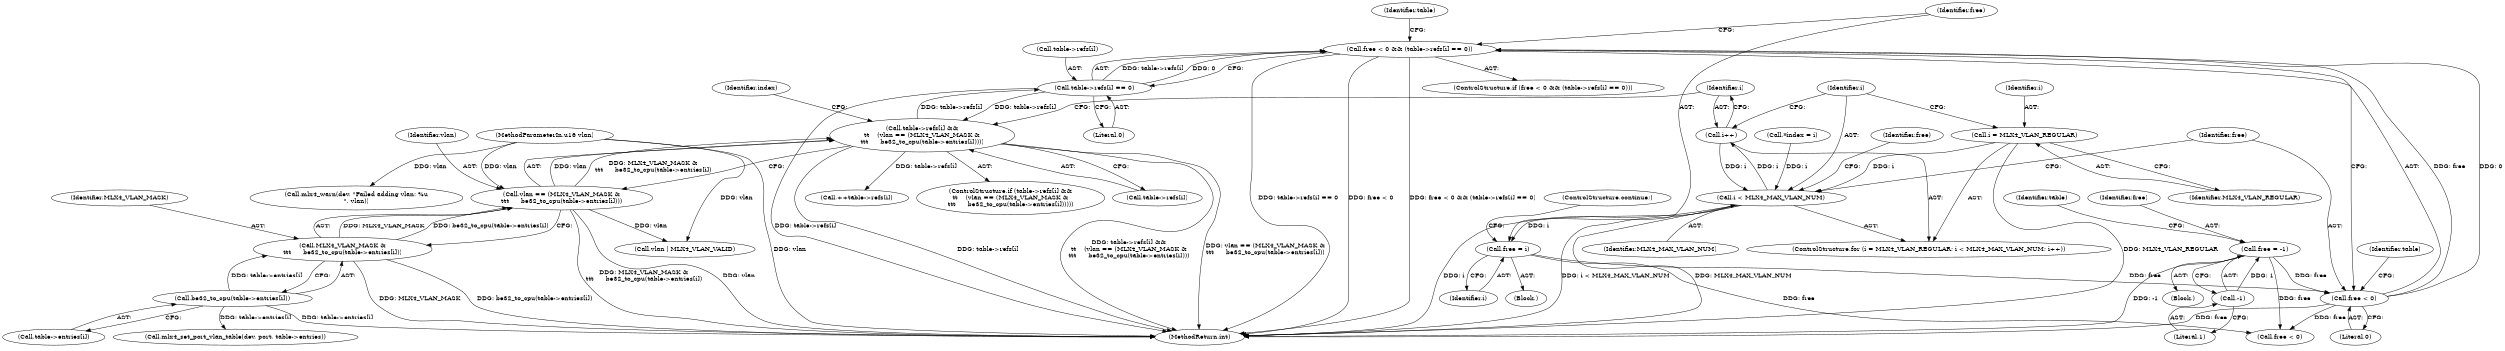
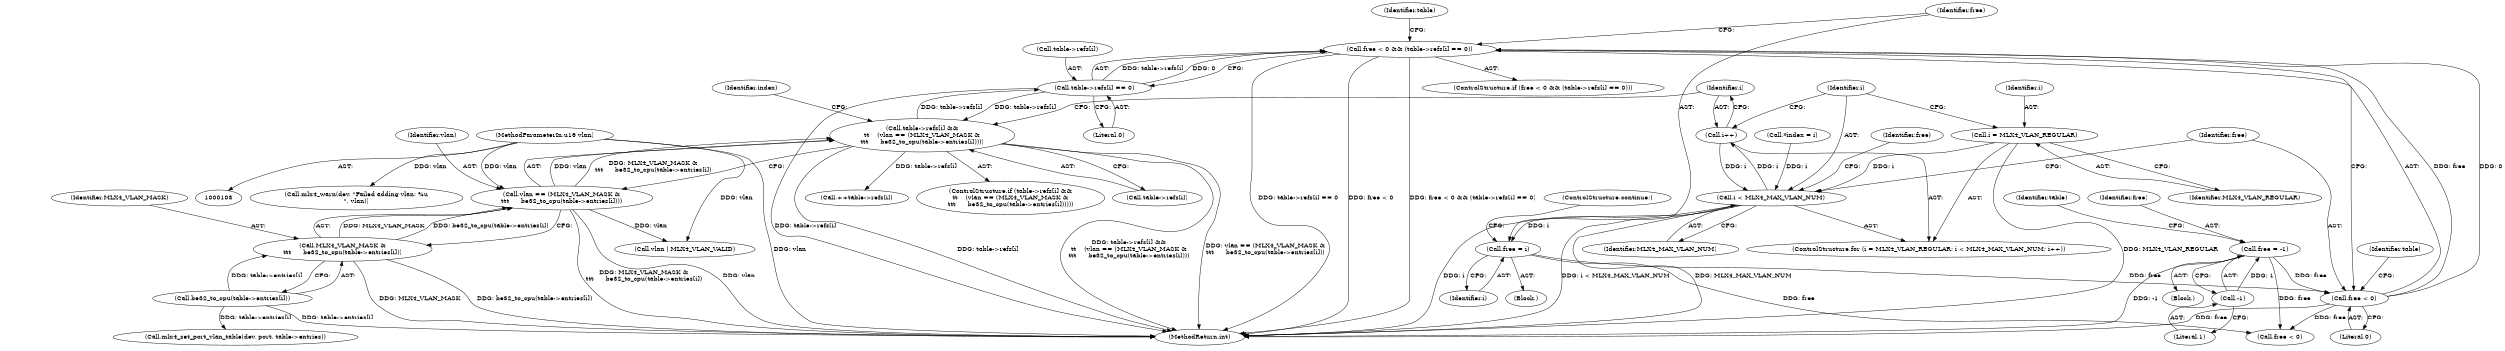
  digraph {
    n1 [label="(Call,free < 0 && (table->refs[i] == 0))"]
    n2 [label="(Call,free < 0)"]
    n3 [label="(Call,table->refs[i] == 0)"]
    n4 [label="(MethodReturn,int)"]
    n5 [label="(ControlStructure,if (free < 0 && (table->refs[i] == 0)))"]
    n6 [label="(Call,free < 0)"]
    n7 [label="(Literal,0)"]
    n8 [label="(Call,table->refs[i] &&\n\t\t    (vlan == (MLX4_VLAN_MASK &\n\t\t\t      be32_to_cpu(table->entries[i]))))"]
    n9 [label="(Literal,0)"]
    n10 [label="(Call,free = i)"]
    n11 [label="(Identifier,i)"]
    n12 [label="(Block,)"]
    n13 [label="(Call,i < MLX4_MAX_VLAN_NUM)"]
    n14 [label="(Call,i++)"]
    n15 [label="(Identifier,MLX4_MAX_VLAN_NUM)"]
    n16 [label="(ControlStructure,for (i = MLX4_VLAN_REGULAR; i < MLX4_MAX_VLAN_NUM; i++))"]
    n17 [label="(Identifier,i)"]
    n18 [label="(Call,*index = i)"]
    n19 [label="(Call,i = MLX4_VLAN_REGULAR)"]
    n20 [label="(Identifier,MLX4_VLAN_REGULAR)"]
    n21 [label="(Call,free = -1)"]
    n22 [label="(Call,-1)"]
    n23 [label="(Block,)"]
    n24 [label="(Literal,1)"]
    n25 [label="(Call,vlan == (MLX4_VLAN_MASK &\n\t\t\t      be32_to_cpu(table->entries[i])))"]
    n26 [label="(Call,++table->refs[i])"]
    n27 [label="(ControlStructure,if (table->refs[i] &&\n\t\t    (vlan == (MLX4_VLAN_MASK &\n\t\t\t      be32_to_cpu(table->entries[i])))))"]
    n28 [label="(Call,table->refs[i])"]
    n29 [label="(Call,MLX4_VLAN_MASK &\n\t\t\t      be32_to_cpu(table->entries[i]))"]
    n30 [label="(Call,vlan | MLX4_VLAN_VALID)"]
    n31 [label="(Call,be32_to_cpu(table->entries[i]))"]
    n32 [label="(MethodParameterIn,u16 vlan)"]
    n33 [label="(Call,mlx4_warn(dev, \"Failed adding vlan: %u\n\", vlan))"]
-   n35 [label="(Call,table->entries[i])"]
+   1000103
    n36 [label="(Call,mlx4_set_port_vlan_table(dev, port, table->entries))"]
    n37 [label="(Identifier,table)"]
    n38 [label="(Identifier,free)"]
    n39 [label="(Identifier,i)"]
    n40 [label="(Identifier,free)"]
    n41 [label="(Identifier,vlan)"]
    n42 [label="(Call,table->refs[i])"]
    n43 [label="(ControlStructure,continue;)"]
    n44 [label="(Identifier,free)"]
    n45 [label="(Identifier,MLX4_VLAN_MASK)"]
    n46 [label="(Identifier,i)"]
    n47 [label="(Identifier,free)"]
    n48 [label="(Identifier,table)"]
    n49 [label="(Identifier,table)"]
    n50 [label="(Identifier,index)"]
    n1 -> n2 [label="CFG: "]
    n1 -> n3 [label="CFG: "]
    n1 -> n4 [label="DDG: table->refs[i] == 0"]
    n1 -> n4 [label="DDG: free < 0"]
    n1 -> n4 [label="DDG: free < 0 && (table->refs[i] == 0)"]
    n1 -> n5 [label="AST: "]
    n2 -> n1 [label="AST: "]
    n2 -> n1 [label="DDG: free"]
    n2 -> n1 [label="DDG: 0"]
    n2 -> n4 [label="DDG: free"]
    n2 -> n6 [label="DDG: free"]
    n2 -> n7 [label="CFG: "]
    n3 -> n1 [label="AST: "]
    n3 -> n1 [label="DDG: table->refs[i]"]
    n3 -> n1 [label="DDG: 0"]
    n3 -> n4 [label="DDG: table->refs[i]"]
    n3 -> n8 [label="DDG: table->refs[i]"]
    n3 -> n9 [label="CFG: "]
    n7 -> n2 [label="AST: "]
    n8 -> n3 [label="DDG: table->refs[i]"]
    n8 -> n4 [label="DDG: table->refs[i] &&\n\t\t    (vlan == (MLX4_VLAN_MASK &\n\t\t\t      be32_to_cpu(table->entries[i])))"]
    n8 -> n4 [label="DDG: vlan == (MLX4_VLAN_MASK &\n\t\t\t      be32_to_cpu(table->entries[i]))"]
    n8 -> n4 [label="DDG: table->refs[i]"]
    n8 -> n25 [label="CFG: "]
    n8 -> n26 [label="DDG: table->refs[i]"]
    n8 -> n27 [label="AST: "]
    n8 -> n28 [label="CFG: "]
    n9 -> n3 [label="AST: "]
    n10 -> n2 [label="DDG: free"]
    n10 -> n6 [label="DDG: free"]
    n10 -> n11 [label="CFG: "]
    n10 -> n12 [label="AST: "]
    n11 -> n10 [label="AST: "]
    n13 -> n4 [label="DDG: MLX4_MAX_VLAN_NUM"]
    n13 -> n4 [label="DDG: i"]
    n13 -> n4 [label="DDG: i < MLX4_MAX_VLAN_NUM"]
    n13 -> n10 [label="DDG: i"]
    n13 -> n14 [label="DDG: i"]
+   n13 -> n15 [label="CFG: "]
    n13 -> n16 [label="AST: "]
    n14 -> n13 [label="DDG: i"]
    n14 -> n16 [label="AST: "]
    n14 -> n17 [label="CFG: "]
    n15 -> n13 [label="AST: "]
    n17 -> n8 [label="CFG: "]
    n17 -> n14 [label="AST: "]
    n18 -> n13 [label="DDG: i"]
    n19 -> n4 [label="DDG: MLX4_VLAN_REGULAR"]
    n19 -> n13 [label="DDG: i"]
    n19 -> n16 [label="AST: "]
    n19 -> n20 [label="CFG: "]
    n20 -> n19 [label="AST: "]
    n21 -> n2 [label="DDG: free"]
    n21 -> n4 [label="DDG: -1"]
    n21 -> n6 [label="DDG: free"]
    n21 -> n22 [label="CFG: "]
    n21 -> n23 [label="AST: "]
    n22 -> n21 [label="AST: "]
    n22 -> n21 [label="DDG: 1"]
    n22 -> n24 [label="CFG: "]
    n24 -> n22 [label="AST: "]
    n25 -> n4 [label="DDG: MLX4_VLAN_MASK &\n\t\t\t      be32_to_cpu(table->entries[i])"]
    n25 -> n4 [label="DDG: vlan"]
    n25 -> n8 [label="AST: "]
    n25 -> n8 [label="DDG: vlan"]
    n25 -> n8 [label="DDG: MLX4_VLAN_MASK &\n\t\t\t      be32_to_cpu(table->entries[i])"]
    n25 -> n29 [label="CFG: "]
    n25 -> n30 [label="DDG: vlan"]
    n28 -> n8 [label="AST: "]
    n29 -> n4 [label="DDG: MLX4_VLAN_MASK"]
    n29 -> n4 [label="DDG: be32_to_cpu(table->entries[i])"]
    n29 -> n25 [label="AST: "]
    n29 -> n25 [label="DDG: MLX4_VLAN_MASK"]
    n29 -> n25 [label="DDG: be32_to_cpu(table->entries[i])"]
    n29 -> n31 [label="CFG: "]
    n31 -> n4 [label="DDG: table->entries[i]"]
    n31 -> n29 [label="AST: "]
    n31 -> n29 [label="DDG: table->entries[i]"]
-   n31 -> n35 [label="CFG: "]
    n31 -> n36 [label="DDG: table->entries[i]"]
    n32 -> n4 [label="DDG: vlan"]
    n32 -> n25 [label="DDG: vlan"]
    n32 -> n30 [label="DDG: vlan"]
    n32 -> n33 [label="DDG: vlan"]
-   n35 -> n31 [label="AST: "]
+   n32 -> 1000103 [label="AST: "]
    n37 -> n2 [label="CFG: "]
    n38 -> n21 [label="AST: "]
    n39 -> n19 [label="AST: "]
    n40 -> n2 [label="AST: "]
    n40 -> n13 [label="CFG: "]
    n41 -> n25 [label="AST: "]
    n42 -> n3 [label="AST: "]
    n43 -> n10 [label="CFG: "]
    n44 -> n1 [label="CFG: "]
    n44 -> n10 [label="AST: "]
    n45 -> n29 [label="AST: "]
    n46 -> n13 [label="AST: "]
    n46 -> n14 [label="CFG: "]
    n46 -> n19 [label="CFG: "]
    n47 -> n13 [label="CFG: "]
    n48 -> n1 [label="CFG: "]
    n49 -> n21 [label="CFG: "]
    n50 -> n8 [label="CFG: "]
  }
